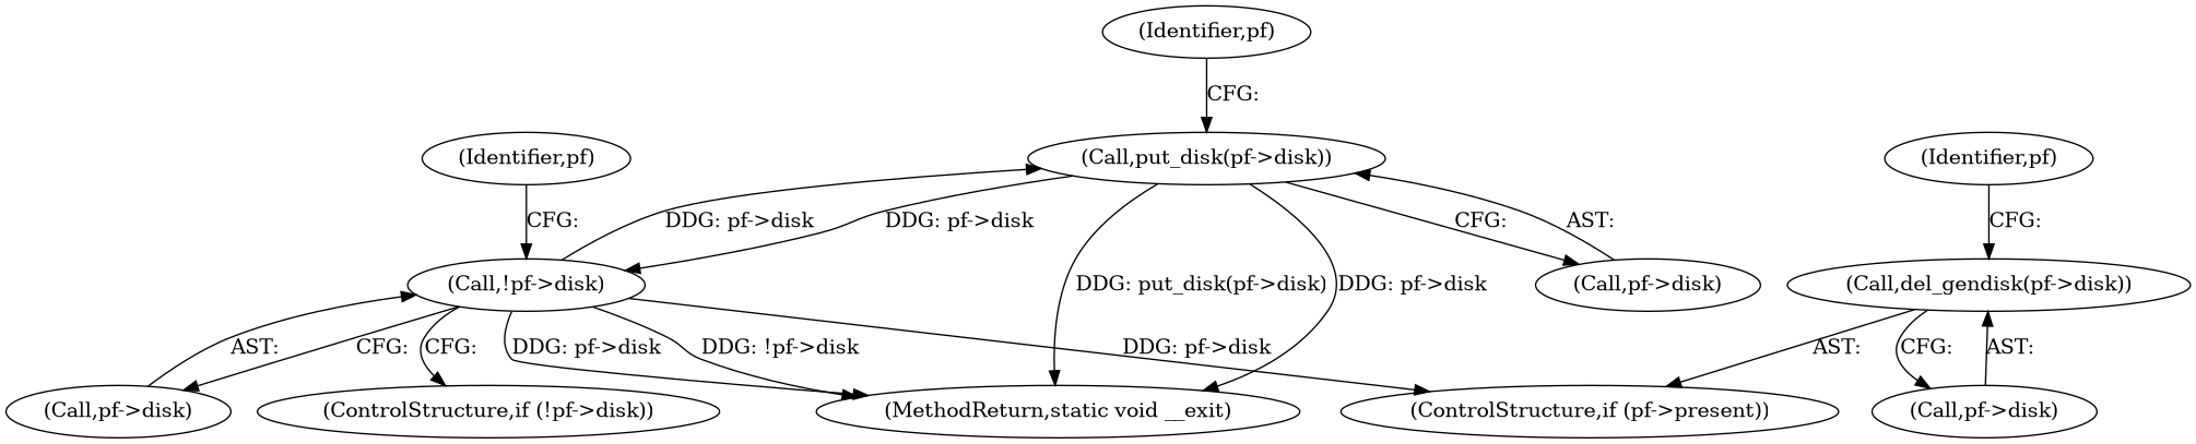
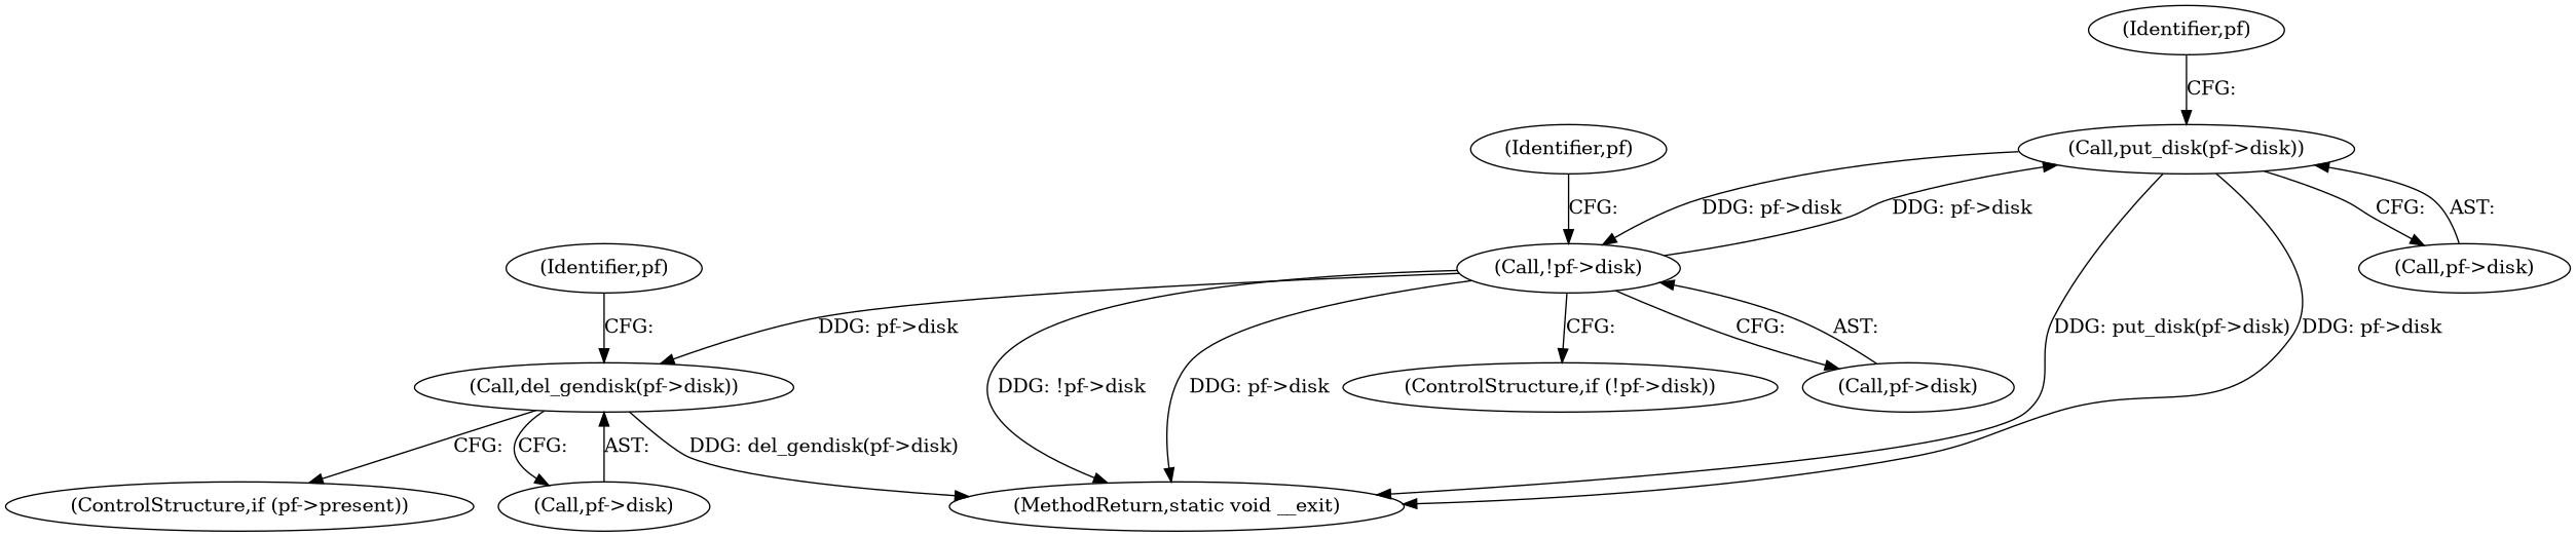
  digraph {
    n1 [label="(Call,put_disk(pf->disk))"]
    n2 [label="(Call,!pf->disk)"]
    n3 [label="(MethodReturn,static void __exit)"]
    n4 [label="(Call,pf->disk)"]
    n5 [label="(Call,del_gendisk(pf->disk))"]
    n6 [label="(ControlStructure,if (!pf->disk))"]
    n7 [label="(Call,pf->disk)"]
    n8 [label="(ControlStructure,if (pf->present))"]
    n9 [label="(Call,pf->disk)"]
    n10 [label="(Identifier,pf)"]
    n11 [label="(Identifier,pf)"]
    n12 [label="(Identifier,pf)"]
    n1 -> n2 [label="DDG: pf->disk"]
    n1 -> n3 [label="DDG: put_disk(pf->disk)"]
    n1 -> n3 [label="DDG: pf->disk"]
    n1 -> n4 [label="CFG: "]
    n2 -> n1 [label="DDG: pf->disk"]
    n2 -> n3 [label="DDG: !pf->disk"]
    n2 -> n3 [label="DDG: pf->disk"]
-   n2 -> n8 [label="DDG: pf->disk"]
+   n2 -> n5 [label="DDG: pf->disk"]
    n2 -> n6 [label="CFG: "]
    n2 -> n7 [label="CFG: "]
    n4 -> n1 [label="AST: "]
-   n5 -> n8 [label="AST: "]
+   n5 -> n3 [label="DDG: del_gendisk(pf->disk)"]
+   n5 -> n8 [label="CFG: "]
    n5 -> n9 [label="CFG: "]
    n7 -> n2 [label="AST: "]
    n9 -> n5 [label="AST: "]
    n10 -> n2 [label="CFG: "]
    n11 -> n1 [label="CFG: "]
    n12 -> n5 [label="CFG: "]
  }
